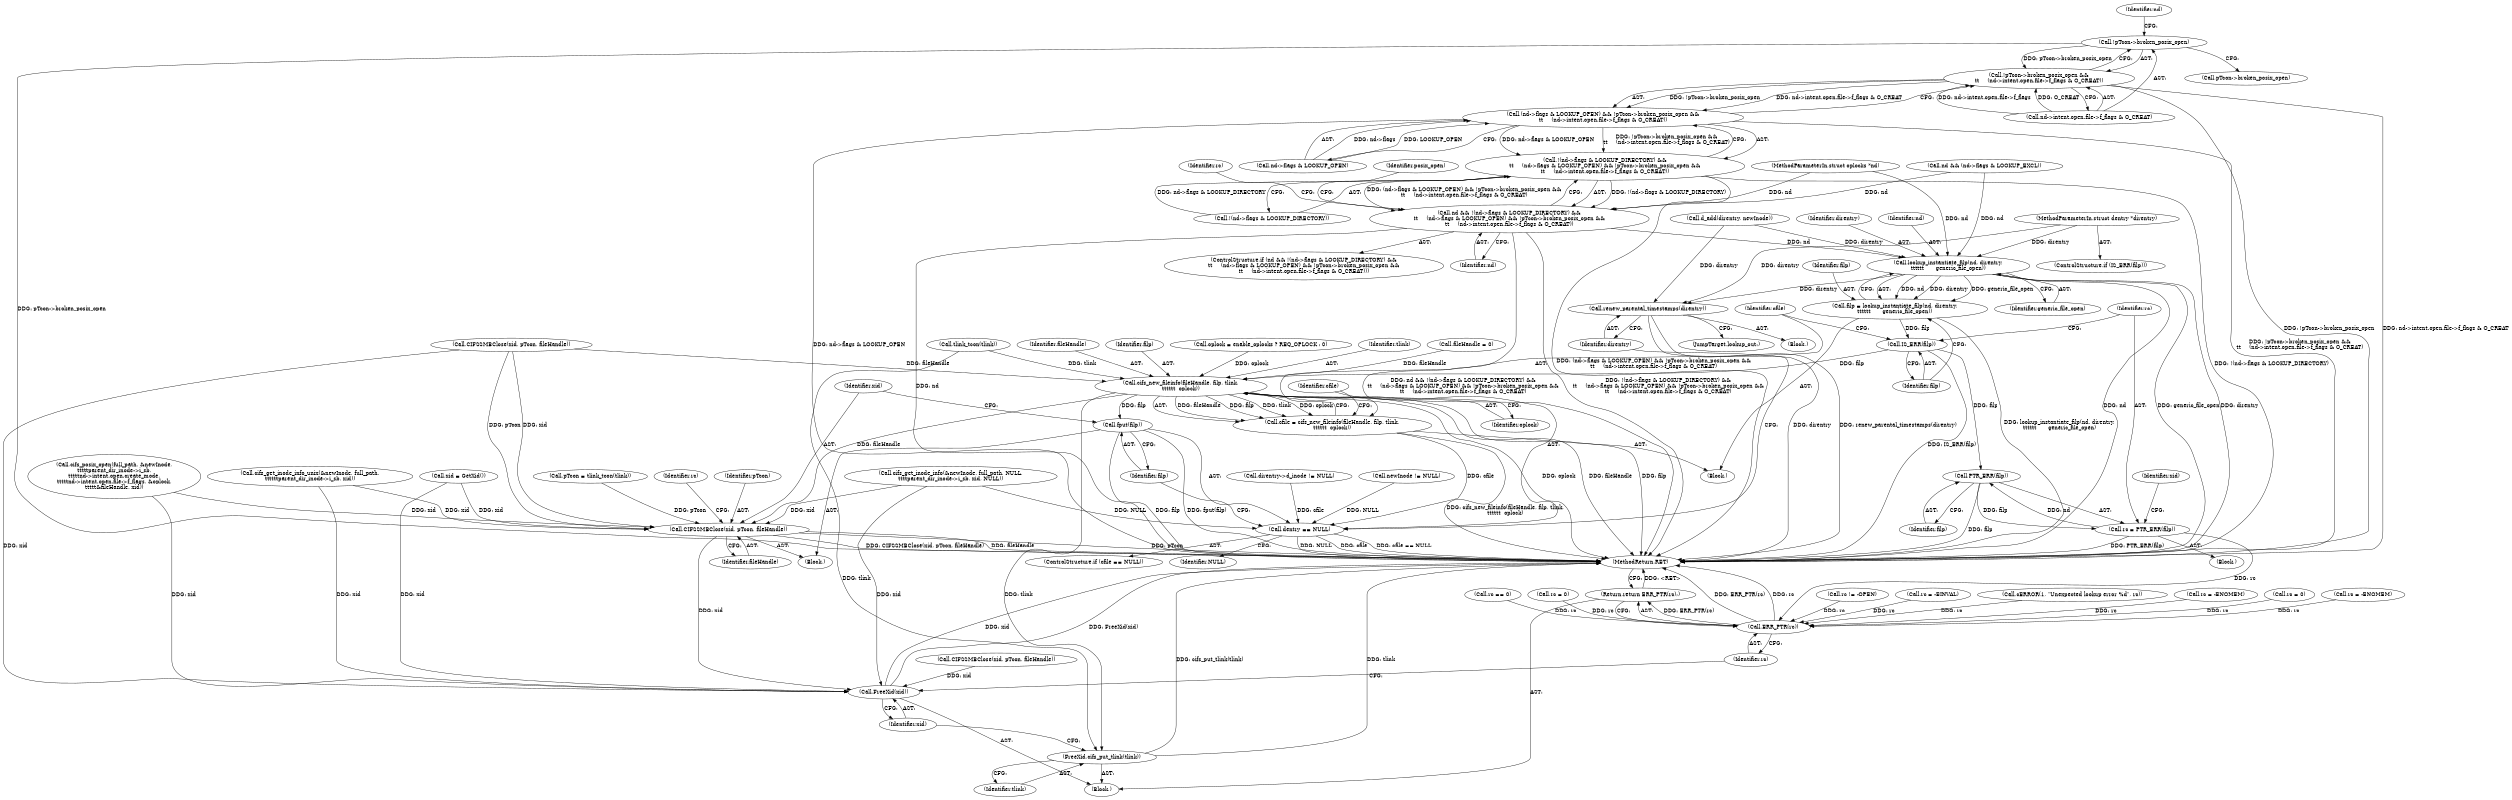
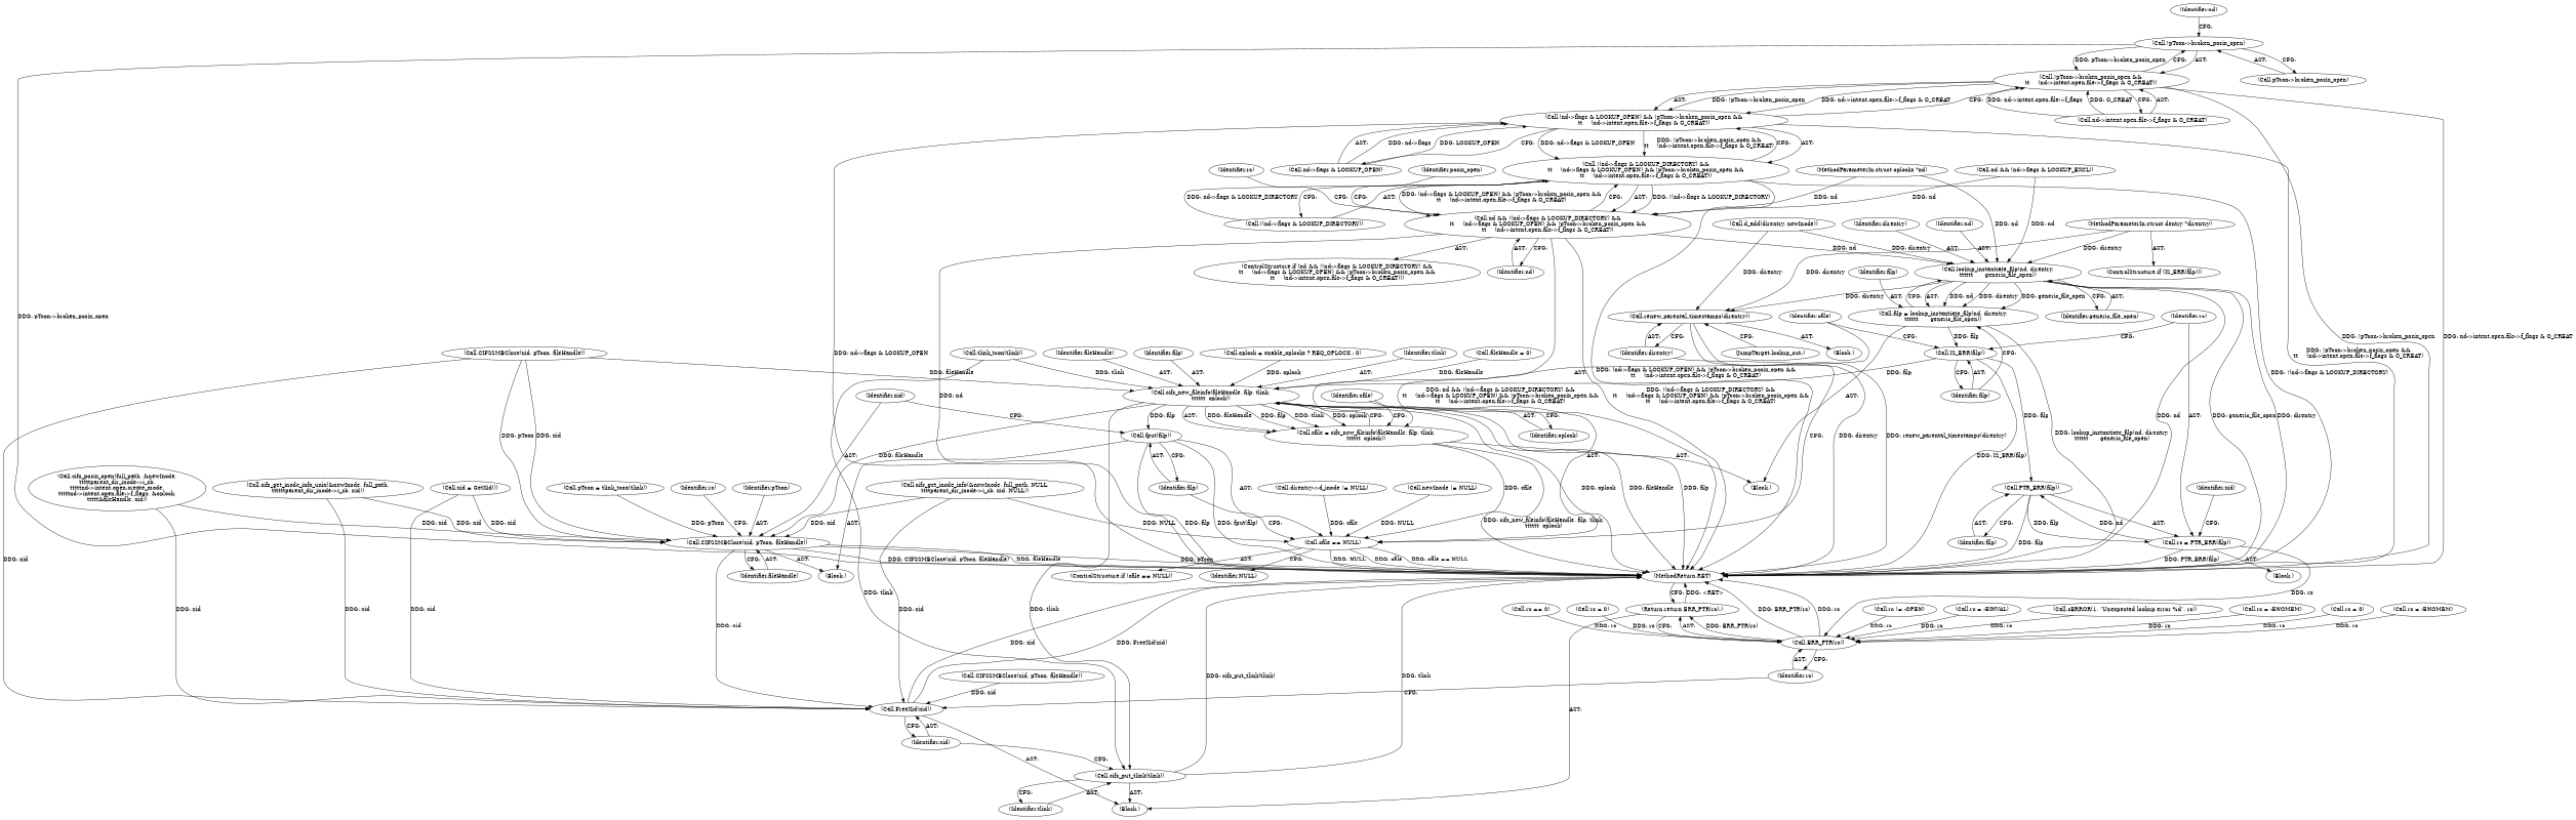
  digraph {
    n1 [label="(Call,!pTcon->broken_posix_open)"]
    n2 [label="(Call,!pTcon->broken_posix_open &&\n\t\t     (nd->intent.open.file->f_flags & O_CREAT))"]
    n3 [label="(MethodReturn,RET)"]
    n4 [label="(Call,pTcon->broken_posix_open)"]
    n5 [label="(Call,(nd->flags & LOOKUP_OPEN) && !pTcon->broken_posix_open &&\n\t\t     (nd->intent.open.file->f_flags & O_CREAT))"]
    n6 [label="(Call,nd->intent.open.file->f_flags & O_CREAT)"]
    n7 [label="(Return,return ERR_PTR(rc);)"]
    n8 [label="(Call,!(nd->flags & LOOKUP_DIRECTORY) &&\n\t\t     (nd->flags & LOOKUP_OPEN) && !pTcon->broken_posix_open &&\n\t\t     (nd->intent.open.file->f_flags & O_CREAT))"]
    n9 [label="(Call,nd->flags & LOOKUP_OPEN)"]
    n10 [label="(Call,nd && !(nd->flags & LOOKUP_DIRECTORY) &&\n\t\t     (nd->flags & LOOKUP_OPEN) && !pTcon->broken_posix_open &&\n\t\t     (nd->intent.open.file->f_flags & O_CREAT))"]
    n11 [label="(Call,!(nd->flags & LOOKUP_DIRECTORY))"]
    n12 [label="(Call,lookup_instantiate_filp(nd, direntry,\n\t\t\t\t\t\t       generic_file_open))"]
    n13 [label="(ControlStructure,if (nd && !(nd->flags & LOOKUP_DIRECTORY) &&\n\t\t     (nd->flags & LOOKUP_OPEN) && !pTcon->broken_posix_open &&\n\t\t     (nd->intent.open.file->f_flags & O_CREAT)))"]
    n14 [label="(Identifier,nd)"]
    n15 [label="(Call,filp = lookup_instantiate_filp(nd, direntry,\n\t\t\t\t\t\t       generic_file_open))"]
    n16 [label="(Call,renew_parental_timestamps(direntry))"]
    n17 [label="(Identifier,generic_file_open)"]
    n18 [label="(Call,IS_ERR(filp))"]
    n19 [label="(Block,)"]
    n20 [label="(Block,)"]
    n21 [label="(Identifier,direntry)"]
    n22 [label="(Call,PTR_ERR(filp))"]
    n23 [label="(Call,cifs_new_fileinfo(fileHandle, filp, tlink,\n\t\t\t\t\t\t  oplock))"]
    n24 [label="(Identifier,filp)"]
    n25 [label="(Call,rc = PTR_ERR(filp))"]
    n26 [label="(Identifier,filp)"]
    n27 [label="(Call,cfile = cifs_new_fileinfo(fileHandle, filp, tlink,\n\t\t\t\t\t\t  oplock))"]
    n28 [label="(Call,fput(filp))"]
    n29 [label="(Call,CIFSSMBClose(xid, pTcon, fileHandle))"]
-   n30 [label="(FreeXid,cifs_put_tlink(tlink))"]
+   n30 [label="(Call,cifs_put_tlink(tlink))"]
    n31 [label="(Identifier,oplock)"]
    n32 [label="(ControlStructure,if (IS_ERR(filp)))"]
    n33 [label="(Call,ERR_PTR(rc))"]
    n34 [label="(Block,)"]
    n35 [label="(Identifier,rc)"]
    n36 [label="(Block,)"]
    n37 [label="(Call,FreeXid(xid))"]
-   n38 [label="(Call,dentry == NULL)"]
+   n38 [label="(Call,cfile == NULL)"]
    n39 [label="(Identifier,filp)"]
    n40 [label="(Block,)"]
    n41 [label="(Identifier,fileHandle)"]
    n42 [label="(Identifier,tlink)"]
    n43 [label="(ControlStructure,if (cfile == NULL))"]
    n44 [label="(Identifier,NULL)"]
    n45 [label="(Identifier,xid)"]
    n46 [label="(Call,rc != -OPEN)"]
    n47 [label="(MethodParameterIn,struct oplocks *nd)"]
    n48 [label="(Call,rc = -EINVAL)"]
    n49 [label="(Identifier,xid)"]
    n50 [label="(Call,CIFSSMBClose(xid, pTcon, fileHandle))"]
    n51 [label="(Identifier,tlink)"]
    n52 [label="(JumpTarget,lookup_out:)"]
    n53 [label="(Identifier,xid)"]
    n54 [label="(Call,cERROR(1, \"Unexpected lookup error %d\", rc))"]
    n55 [label="(Call,fileHandle = 0)"]
    n56 [label="(Call,xid = GetXid())"]
    n57 [label="(Call,rc = -ENOMEM)"]
    n58 [label="(Call,nd && (nd->flags & LOOKUP_EXCL))"]
    n59 [label="(Identifier,direntry)"]
    n60 [label="(Call,cifs_posix_open(full_path, &newInode,\n\t\t\t\t\tparent_dir_inode->i_sb,\n\t\t\t\t\tnd->intent.open.create_mode,\n\t\t\t\t\tnd->intent.open.file->f_flags, &oplock,\n\t\t\t\t\t&fileHandle, xid))"]
    n61 [label="(Identifier,nd)"]
    n62 [label="(Call,cifs_get_inode_info(&newInode, full_path, NULL,\n\t\t\t\tparent_dir_inode->i_sb, xid, NULL))"]
    n63 [label="(Identifier,cfile)"]
    n64 [label="(Identifier,filp)"]
    n65 [label="(Identifier,rc)"]
    n66 [label="(Identifier,fileHandle)"]
    n67 [label="(Call,rc = 0)"]
    n68 [label="(Identifier,cfile)"]
    n69 [label="(Call,tlink_tcon(tlink))"]
    n70 [label="(Identifier,filp)"]
    n71 [label="(Call,oplock = enable_oplocks ? REQ_OPLOCK : 0)"]
    n72 [label="(Identifier,rc)"]
    n73 [label="(Identifier,rc)"]
    n74 [label="(Identifier,posix_open)"]
    n75 [label="(Identifier,pTcon)"]
    n76 [label="(Call,d_add(direntry, newInode))"]
    n77 [label="(Call,CIFSSMBClose(xid, pTcon, fileHandle))"]
    n78 [label="(Call,cifs_get_inode_info_unix(&newInode, full_path,\n\t\t\t\t\t\tparent_dir_inode->i_sb, xid))"]
    n79 [label="(Call,pTcon = tlink_tcon(tlink))"]
    n80 [label="(Call,direntry->d_inode != NULL)"]
    n81 [label="(MethodParameterIn,struct dentry *direntry)"]
    n82 [label="(Call,rc = -ENOMEM)"]
    n83 [label="(Call,newInode != NULL)"]
    n84 [label="(Identifier,nd)"]
    n85 [label="(Call,rc == 0)"]
    n86 [label="(Call,rc = 0)"]
    n1 -> n2 [label="AST: "]
    n1 -> n2 [label="DDG: pTcon->broken_posix_open"]
    n1 -> n3 [label="DDG: pTcon->broken_posix_open"]
    n1 -> n4 [label="CFG: "]
    n2 -> n1 [label="CFG: "]
    n2 -> n3 [label="DDG: nd->intent.open.file->f_flags & O_CREAT"]
    n2 -> n3 [label="DDG: !pTcon->broken_posix_open"]
    n2 -> n5 [label="AST: "]
    n2 -> n5 [label="DDG: !pTcon->broken_posix_open"]
    n2 -> n5 [label="DDG: nd->intent.open.file->f_flags & O_CREAT"]
    n2 -> n6 [label="CFG: "]
    n3 -> n7 [label="CFG: "]
-   n6 -> n1 [label="AST: "]
+   n4 -> n1 [label="AST: "]
    n5 -> n2 [label="CFG: "]
    n5 -> n3 [label="DDG: !pTcon->broken_posix_open &&\n\t\t     (nd->intent.open.file->f_flags & O_CREAT)"]
    n5 -> n3 [label="DDG: nd->flags & LOOKUP_OPEN"]
    n5 -> n8 [label="AST: "]
    n5 -> n8 [label="DDG: nd->flags & LOOKUP_OPEN"]
    n5 -> n8 [label="DDG: !pTcon->broken_posix_open &&\n\t\t     (nd->intent.open.file->f_flags & O_CREAT)"]
    n5 -> n9 [label="CFG: "]
    n6 -> n2 [label="AST: "]
    n6 -> n2 [label="DDG: nd->intent.open.file->f_flags"]
    n6 -> n2 [label="DDG: O_CREAT"]
    n7 -> n3 [label="DDG: <RET>"]
    n7 -> n33 [label="CFG: "]
    n7 -> n36 [label="AST: "]
    n8 -> n3 [label="DDG: (nd->flags & LOOKUP_OPEN) && !pTcon->broken_posix_open &&\n\t\t     (nd->intent.open.file->f_flags & O_CREAT)"]
    n8 -> n3 [label="DDG: !(nd->flags & LOOKUP_DIRECTORY)"]
    n8 -> n5 [label="CFG: "]
    n8 -> n10 [label="AST: "]
    n8 -> n10 [label="DDG: !(nd->flags & LOOKUP_DIRECTORY)"]
    n8 -> n10 [label="DDG: (nd->flags & LOOKUP_OPEN) && !pTcon->broken_posix_open &&\n\t\t     (nd->intent.open.file->f_flags & O_CREAT)"]
    n8 -> n11 [label="CFG: "]
    n9 -> n5 [label="AST: "]
    n9 -> n5 [label="DDG: nd->flags"]
    n9 -> n5 [label="DDG: LOOKUP_OPEN"]
    n10 -> n3 [label="DDG: nd"]
    n10 -> n3 [label="DDG: nd && !(nd->flags & LOOKUP_DIRECTORY) &&\n\t\t     (nd->flags & LOOKUP_OPEN) && !pTcon->broken_posix_open &&\n\t\t     (nd->intent.open.file->f_flags & O_CREAT)"]
    n10 -> n3 [label="DDG: !(nd->flags & LOOKUP_DIRECTORY) &&\n\t\t     (nd->flags & LOOKUP_OPEN) && !pTcon->broken_posix_open &&\n\t\t     (nd->intent.open.file->f_flags & O_CREAT)"]
    n10 -> n8 [label="CFG: "]
    n10 -> n12 [label="DDG: nd"]
    n10 -> n13 [label="AST: "]
    n10 -> n14 [label="CFG: "]
    n11 -> n8 [label="AST: "]
    n11 -> n8 [label="DDG: nd->flags & LOOKUP_DIRECTORY"]
    n12 -> n3 [label="DDG: generic_file_open"]
    n12 -> n3 [label="DDG: direntry"]
    n12 -> n3 [label="DDG: nd"]
    n12 -> n15 [label="AST: "]
    n12 -> n15 [label="DDG: nd"]
    n12 -> n15 [label="DDG: direntry"]
    n12 -> n15 [label="DDG: generic_file_open"]
    n12 -> n16 [label="DDG: direntry"]
    n12 -> n17 [label="CFG: "]
    n14 -> n10 [label="AST: "]
    n15 -> n3 [label="DDG: lookup_instantiate_filp(nd, direntry,\n\t\t\t\t\t\t       generic_file_open)"]
    n15 -> n12 [label="CFG: "]
    n15 -> n18 [label="DDG: filp"]
    n15 -> n19 [label="AST: "]
    n16 -> n3 [label="DDG: direntry"]
    n16 -> n3 [label="DDG: renew_parental_timestamps(direntry)"]
    n16 -> n20 [label="AST: "]
    n16 -> n21 [label="CFG: "]
    n17 -> n12 [label="AST: "]
    n18 -> n3 [label="DDG: IS_ERR(filp)"]
    n18 -> n22 [label="DDG: filp"]
    n18 -> n23 [label="DDG: filp"]
    n18 -> n24 [label="CFG: "]
    n21 -> n16 [label="AST: "]
    n21 -> n38 [label="CFG: "]
    n22 -> n3 [label="DDG: filp"]
    n22 -> n25 [label="AST: "]
    n22 -> n25 [label="DDG: filp"]
    n22 -> n26 [label="CFG: "]
    n23 -> n3 [label="DDG: oplock"]
    n23 -> n3 [label="DDG: fileHandle"]
    n23 -> n3 [label="DDG: filp"]
    n23 -> n27 [label="AST: "]
    n23 -> n27 [label="DDG: fileHandle"]
    n23 -> n27 [label="DDG: filp"]
    n23 -> n27 [label="DDG: tlink"]
    n23 -> n27 [label="DDG: oplock"]
    n23 -> n28 [label="DDG: filp"]
    n23 -> n29 [label="DDG: fileHandle"]
    n23 -> n30 [label="DDG: tlink"]
    n23 -> n31 [label="CFG: "]
    n24 -> n15 [label="CFG: "]
    n24 -> n18 [label="AST: "]
    n25 -> n3 [label="DDG: PTR_ERR(filp)"]
    n25 -> n22 [label="DDG: nd"]
    n25 -> n33 [label="DDG: rc"]
    n25 -> n34 [label="AST: "]
    n26 -> n22 [label="AST: "]
    n27 -> n3 [label="DDG: cifs_new_fileinfo(fileHandle, filp, tlink,\n\t\t\t\t\t\t  oplock)"]
    n27 -> n19 [label="AST: "]
    n27 -> n23 [label="CFG: "]
    n27 -> n38 [label="DDG: cfile"]
    n28 -> n3 [label="DDG: filp"]
    n28 -> n3 [label="DDG: fput(filp)"]
    n28 -> n38 [label="AST: "]
    n28 -> n39 [label="CFG: "]
    n28 -> n40 [label="AST: "]
    n29 -> n3 [label="DDG: pTcon"]
    n29 -> n3 [label="DDG: CIFSSMBClose(xid, pTcon, fileHandle)"]
    n29 -> n3 [label="DDG: fileHandle"]
    n29 -> n37 [label="DDG: xid"]
    n29 -> n40 [label="AST: "]
    n29 -> n41 [label="CFG: "]
    n30 -> n3 [label="DDG: cifs_put_tlink(tlink)"]
    n30 -> n3 [label="DDG: tlink"]
    n30 -> n36 [label="AST: "]
    n30 -> n42 [label="CFG: "]
    n31 -> n23 [label="AST: "]
    n33 -> n3 [label="DDG: ERR_PTR(rc)"]
    n33 -> n3 [label="DDG: rc"]
    n33 -> n7 [label="AST: "]
    n33 -> n7 [label="DDG: ERR_PTR(rc)"]
    n33 -> n35 [label="CFG: "]
    n35 -> n33 [label="AST: "]
    n35 -> n37 [label="CFG: "]
    n37 -> n3 [label="DDG: FreeXid(xid)"]
    n37 -> n3 [label="DDG: xid"]
    n37 -> n36 [label="AST: "]
    n37 -> n45 [label="CFG: "]
    n38 -> n3 [label="DDG: NULL"]
    n38 -> n3 [label="DDG: cfile"]
    n38 -> n3 [label="DDG: cfile == NULL"]
    n38 -> n43 [label="AST: "]
    n38 -> n44 [label="CFG: "]
    n39 -> n28 [label="AST: "]
    n39 -> n38 [label="CFG: "]
    n41 -> n29 [label="AST: "]
    n42 -> n30 [label="AST: "]
    n45 -> n30 [label="CFG: "]
    n45 -> n37 [label="AST: "]
    n46 -> n33 [label="DDG: rc"]
    n47 -> n10 [label="DDG: nd"]
    n47 -> n12 [label="DDG: nd"]
    n48 -> n33 [label="DDG: rc"]
    n49 -> n28 [label="CFG: "]
    n49 -> n29 [label="AST: "]
    n50 -> n37 [label="DDG: xid"]
    n51 -> n23 [label="AST: "]
-   n16 -> n52 [label="CFG: "]
+   n52 -> n16 [label="CFG: "]
    n53 -> n25 [label="CFG: "]
    n54 -> n33 [label="DDG: rc"]
    n55 -> n23 [label="DDG: fileHandle"]
    n56 -> n29 [label="DDG: xid"]
    n56 -> n37 [label="DDG: xid"]
    n57 -> n33 [label="DDG: rc"]
    n58 -> n10 [label="DDG: nd"]
    n58 -> n12 [label="DDG: nd"]
    n59 -> n12 [label="AST: "]
    n60 -> n29 [label="DDG: xid"]
    n60 -> n37 [label="DDG: xid"]
    n61 -> n1 [label="CFG: "]
    n62 -> n29 [label="DDG: xid"]
    n62 -> n37 [label="DDG: xid"]
    n62 -> n38 [label="DDG: NULL"]
    n63 -> n27 [label="CFG: "]
    n63 -> n38 [label="AST: "]
    n64 -> n15 [label="AST: "]
    n65 -> n18 [label="CFG: "]
    n65 -> n25 [label="AST: "]
    n66 -> n23 [label="AST: "]
    n67 -> n33 [label="DDG: rc"]
    n68 -> n18 [label="CFG: "]
    n68 -> n27 [label="AST: "]
    n69 -> n23 [label="DDG: tlink"]
    n69 -> n30 [label="DDG: tlink"]
    n70 -> n23 [label="AST: "]
    n71 -> n23 [label="DDG: oplock"]
    n72 -> n10 [label="CFG: "]
    n73 -> n29 [label="CFG: "]
    n74 -> n10 [label="CFG: "]
    n75 -> n29 [label="AST: "]
    n76 -> n12 [label="DDG: direntry"]
    n76 -> n16 [label="DDG: direntry"]
    n77 -> n23 [label="DDG: fileHandle"]
    n77 -> n29 [label="DDG: xid"]
    n77 -> n29 [label="DDG: pTcon"]
    n77 -> n37 [label="DDG: xid"]
    n78 -> n29 [label="DDG: xid"]
    n78 -> n37 [label="DDG: xid"]
    n79 -> n29 [label="DDG: pTcon"]
    n80 -> n38 [label="DDG: cfile"]
    n81 -> n12 [label="DDG: direntry"]
    n81 -> n16 [label="DDG: direntry"]
    n81 -> n32 [label="AST: "]
    n82 -> n33 [label="DDG: rc"]
    n83 -> n38 [label="DDG: NULL"]
    n84 -> n12 [label="AST: "]
    n85 -> n33 [label="DDG: rc"]
    n86 -> n33 [label="DDG: rc"]
  }
